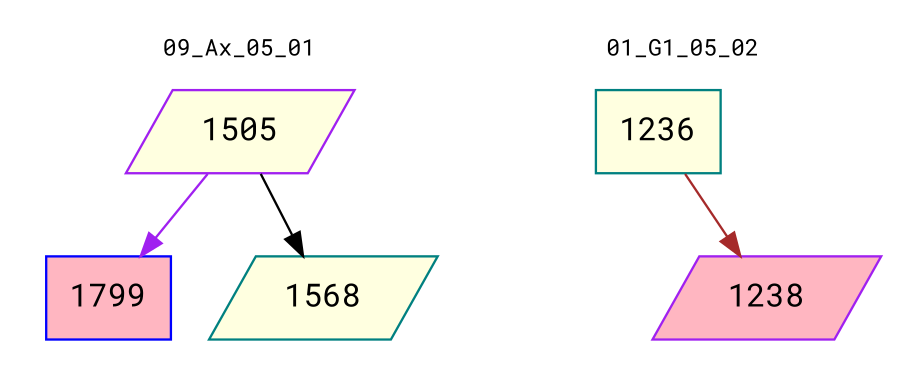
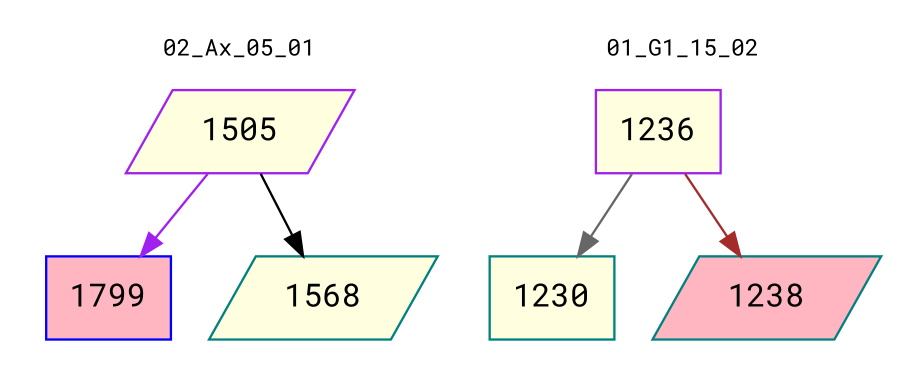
  digraph {
    fontname="Roboto Mono"
    node [color=teal fillcolor=lightyellow fontname="Roboto Mono" shape=parallelogram style=filled]
    edge [fontname="Roboto Mono"]
    n1 [color=purple label=1505]
    n2 [color=blue fillcolor=lightpink label=1799 shape=box]
    n3 [label=1568]
-   n4 [label=1236 shape=box]
-   n6 [color=purple fillcolor=lightpink label=1238]
+   n4 [color=purple label=1236 shape=box]
+   n5 [label=1230 shape=box]
+   n6 [fillcolor=lightpink label=1238]
    subgraph cluster_1 {
      color=white
      fontsize=10
-     label="09_Ax_05_01"
+     label="02_Ax_05_01"
      n1
      n2
      n3
    }
    subgraph cluster_2 {
      color=white
      fontsize=10
-     label="01_G1_05_02"
+     label="01_G1_15_02"
      n4
+     n5
      n6
    }
    n1 -> n2 [color=purple]
    n1 -> n3 [color=black]
+   n4 -> n5 [color=gray40]
    n4 -> n6 [color=brown]
  }
